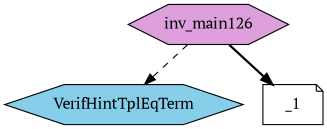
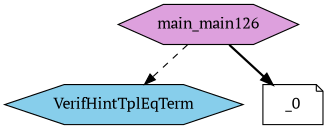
  digraph {
    fontname="PT Serif"
    node [fontname="PT Serif" shape=hexagon style=filled]
    edge [fontname="PT Serif"]
-   n1 [fillcolor=plum label=inv_main126]
+   n1 [fillcolor=plum label=main_main126]
    n2 [fillcolor=skyblue label=VerifHintTplEqTerm]
-   n3 [fillcolor=white label=_1 shape=note]
+   n3 [fillcolor=white label=_0 shape=note]
    n1 -> n2 [style=dashed]
    n1 -> n3 [style=bold]
  }
